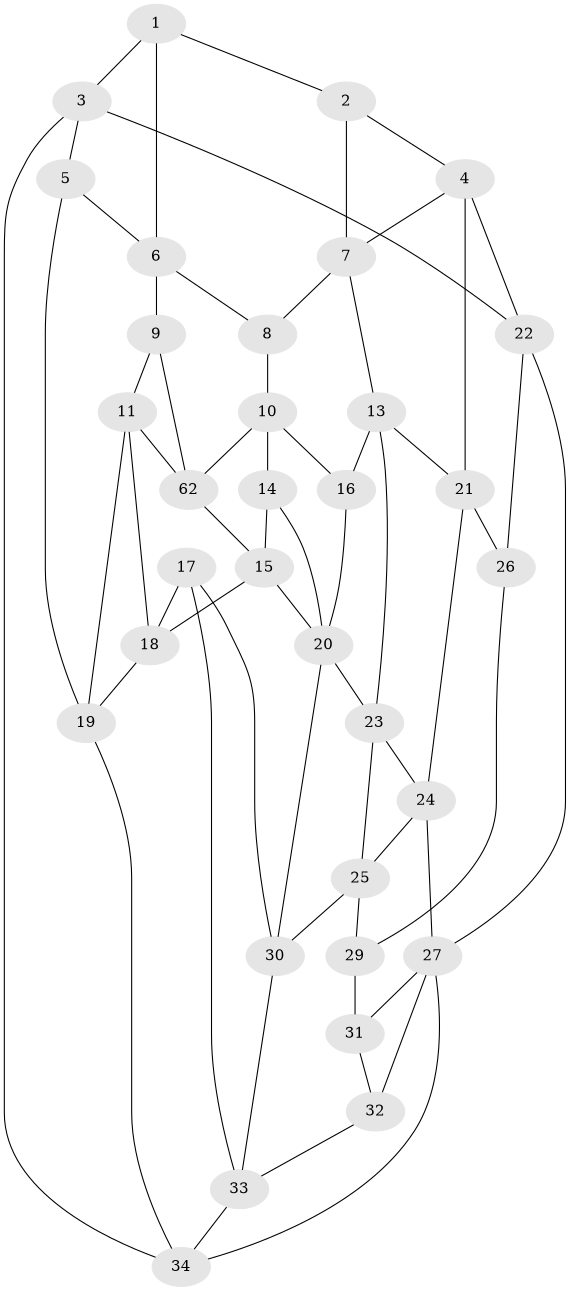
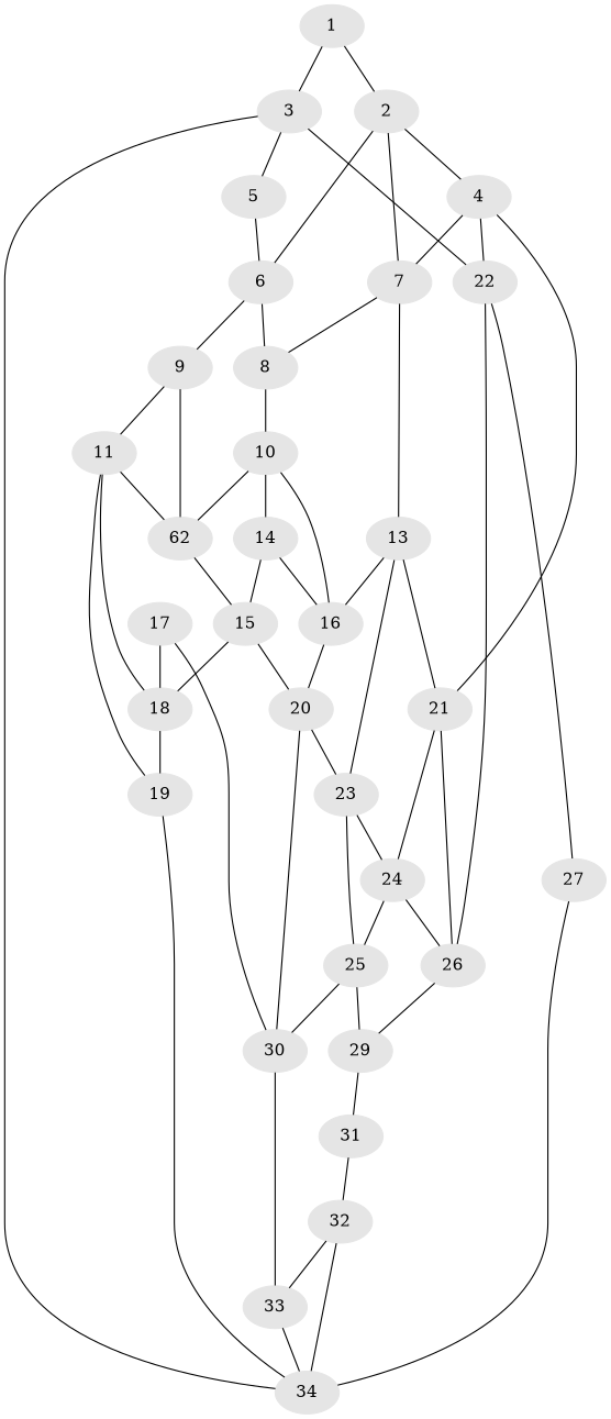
  graph {
    node [color=gray90 style=filled]
    edge [weight=1.0]
    1
    2
    3
    6
    4
    7
    5
    22
    34
    8
    9
    21
    13
    19
    26
    27
    24
    10
    11
    n20 [label=62]
    16
    23
    14
    18
    15
    20
    25
    30
    17
    33
    29
    31
    32
    1 -- 2
    1 -- 3
-   1 -- 6
+   2 -- 6
    2 -- 4
    2 -- 7
    3 -- 5
    3 -- 22
    3 -- 34
    6 -- 8
    6 -- 9
    4 -- 7
    4 -- 22
    4 -- 21
    7 -- 8
    7 -- 13
    5 -- 6
-   5 -- 19 [weight=2.0]
    22 -- 26
    22 -- 27
    8 -- 10
    9 -- 11
    9 -- n20
    21 -- 26
    21 -- 24
    13 -- 21
    13 -- 16
    13 -- 23
    19 -- 34
    26 -- 29
    27 -- 34
-   27 -- 31
-   24 -- 27
+   24 -- 26
    24 -- 25
    10 -- n20
    10 -- 16
    10 -- 14
    11 -- 19
    11 -- n20
    11 -- 18
    n20 -- 15
    16 -- 20
    23 -- 24
    23 -- 25
-   14 -- 20
+   14 -- 16
    14 -- 15
    18 -- 19
    15 -- 18
    15 -- 20
    20 -- 23
    20 -- 30
    25 -- 30
    25 -- 29
    30 -- 33
    17 -- 18
    17 -- 30
-   17 -- 33
    33 -- 34
    29 -- 31
    31 -- 32
-   32 -- 27 [weight=2.0]
+   32 -- 34 [weight=2.0]
    32 -- 33
  }
